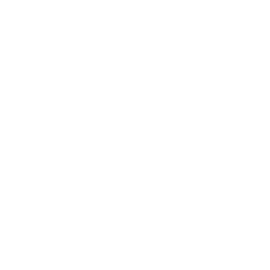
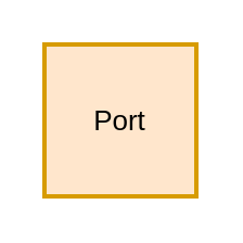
  <mxCell id="0" />
  <mxCell id="1" parent="0" />
+ <mxCell id="2" value="Port" style="strokeWidth=2;whiteSpace=wrap;html=1;align=center;fontSize=13;fontFamily=Helvetica;fontColor=#000000;strokeColor=#d79b00;fillColor=#ffe6cc;" vertex="1" parent="1"><mxGeometry x="20" y="20" width="70" height="70" as="geometry" /></mxCell>
